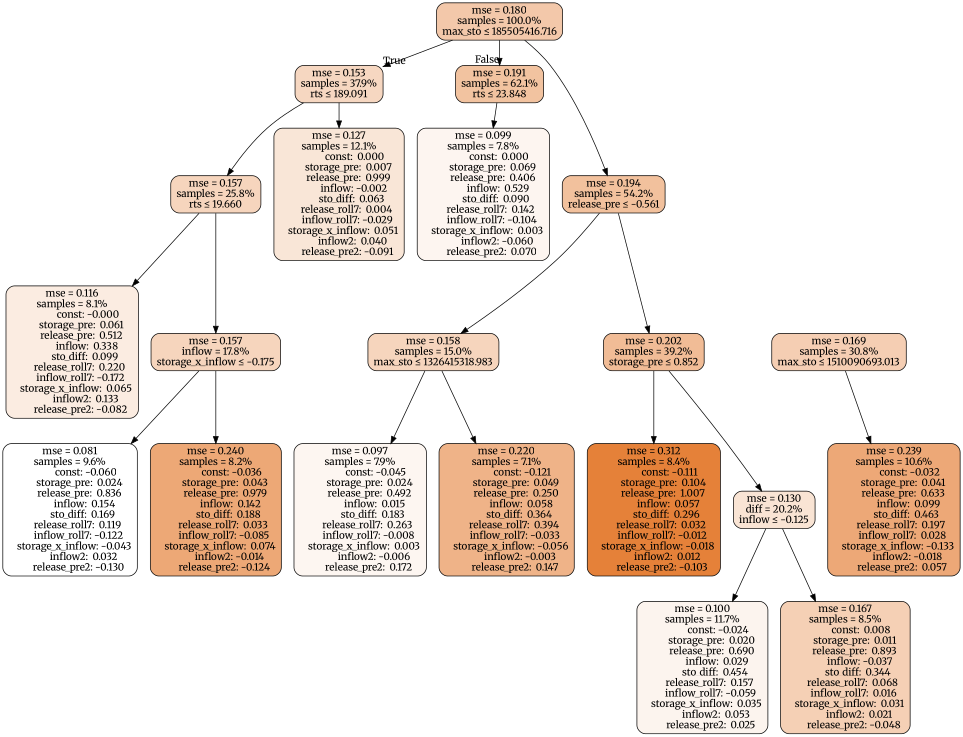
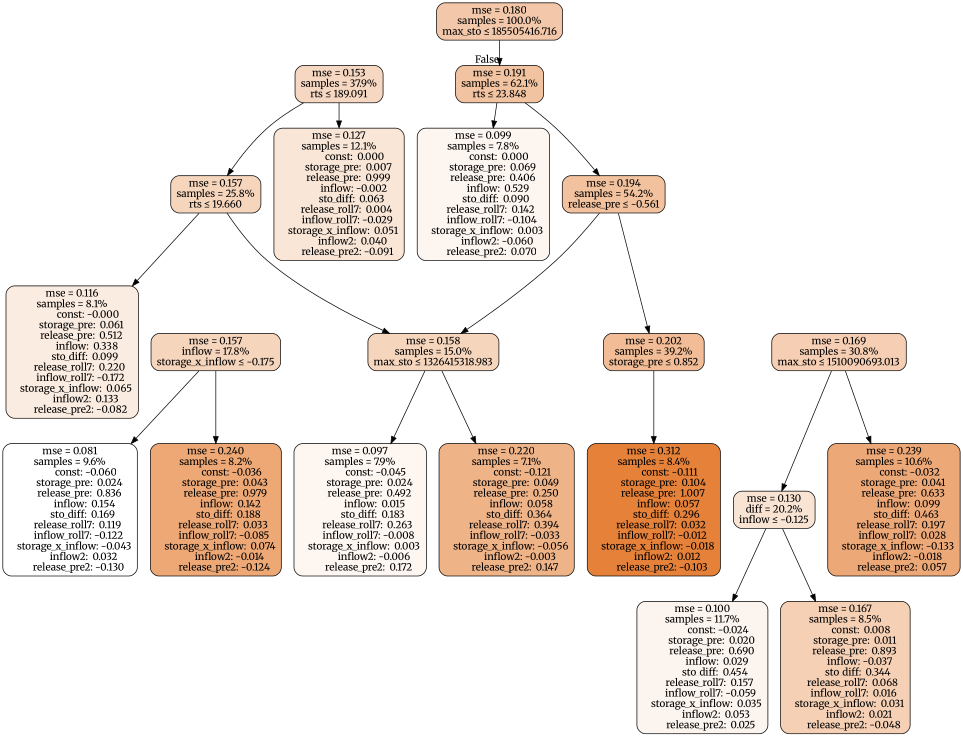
  digraph {
    fontname=Merriweather
    node [color=black fillcolor="#f6d5bd" fontname=Merriweather shape=rectangle style="filled, rounded"]
    edge [fontname=Merriweather]
    n1 [fillcolor="#f3c8aa" label="mse = 0.180\nsamples = 100.0%\nmax_sto &le; 185505416.716"]
    n2 [fillcolor="#f6d7c1" label="mse = 0.153\nsamples = 37.9%\nrts &le; 189.091"]
    n3 [fillcolor="#f2c3a0" label="mse = 0.191\nsamples = 62.1%\nrts &le; 23.848"]
    n4 [label="mse = 0.157\nsamples = 25.8%\nrts &le; 19.660"]
    n5 [fillcolor="#f9e6d7" label="mse = 0.127\nsamples = 12.1%\n               const:  0.000\n         storage_pre:  0.007\n         release_pre:  0.999\n              inflow: -0.002\n            sto_diff:  0.063\n       release_roll7:  0.004\n        inflow_roll7: -0.029\n    storage_x_inflow:  0.051\n             inflow2:  0.040\n        release_pre2: -0.091"]
    n6 [fillcolor="#fdf5f0" label="mse = 0.099\nsamples = 7.8%\n               const:  0.000\n         storage_pre:  0.069\n         release_pre:  0.406\n              inflow:  0.529\n            sto_diff:  0.090\n       release_roll7:  0.142\n        inflow_roll7: -0.104\n    storage_x_inflow:  0.003\n             inflow2: -0.060\n        release_pre2:  0.070"]
    n7 [fillcolor="#f2c19d" label="mse = 0.194\nsamples = 54.2%\nrelease_pre &le; -0.561"]
    n8 [fillcolor="#fbece1" label="mse = 0.116\nsamples = 8.1%\n               const: -0.000\n         storage_pre:  0.061\n         release_pre:  0.512\n              inflow:  0.338\n            sto_diff:  0.099\n       release_roll7:  0.220\n        inflow_roll7: -0.172\n    storage_x_inflow:  0.065\n             inflow2:  0.133\n        release_pre2: -0.082"]
    n9 [label="mse = 0.157\ninflow = 17.8%\nstorage_x_inflow &le; -0.175"]
    n10 [fillcolor="#ffffff" label="mse = 0.081\nsamples = 9.6%\n               const: -0.060\n         storage_pre:  0.024\n         release_pre:  0.836\n              inflow:  0.154\n            sto_diff:  0.169\n       release_roll7:  0.119\n        inflow_roll7: -0.122\n    storage_x_inflow: -0.043\n             inflow2:  0.032\n        release_pre2: -0.130"]
    n11 [fillcolor="#eda876" label="mse = 0.240\nsamples = 8.2%\n               const: -0.036\n         storage_pre:  0.043\n         release_pre:  0.979\n              inflow:  0.142\n            sto_diff:  0.188\n       release_roll7:  0.033\n        inflow_roll7: -0.085\n    storage_x_inflow:  0.074\n             inflow2: -0.014\n        release_pre2: -0.124"]
    n12 [label="mse = 0.158\nsamples = 15.0%\nmax_sto &le; 1326415318.983"]
    n13 [fillcolor="#f1bc96" label="mse = 0.202\nsamples = 39.2%\nstorage_pre &le; 0.852"]
    n14 [fillcolor="#fdf6f1" label="mse = 0.097\nsamples = 7.9%\n               const: -0.045\n         storage_pre:  0.024\n         release_pre:  0.492\n              inflow:  0.015\n            sto_diff:  0.183\n       release_roll7:  0.263\n        inflow_roll7: -0.008\n    storage_x_inflow:  0.003\n             inflow2: -0.006\n        release_pre2:  0.172"]
    n15 [fillcolor="#efb388" label="mse = 0.220\nsamples = 7.1%\n               const: -0.121\n         storage_pre:  0.049\n         release_pre:  0.250\n              inflow:  0.058\n            sto_diff:  0.364\n       release_roll7:  0.394\n        inflow_roll7: -0.033\n    storage_x_inflow: -0.056\n             inflow2: -0.003\n        release_pre2:  0.147"]
    n16 [fillcolor="#e58139" label="mse = 0.312\nsamples = 8.4%\n               const: -0.111\n         storage_pre:  0.104\n         release_pre:  1.007\n              inflow:  0.057\n            sto_diff:  0.296\n       release_roll7:  0.032\n        inflow_roll7: -0.012\n    storage_x_inflow: -0.018\n             inflow2:  0.012\n        release_pre2: -0.103"]
    n17 [fillcolor="#f5ceb3" label="mse = 0.169\nsamples = 30.8%\nmax_sto &le; 1510090693.013"]
    n18 [fillcolor="#f9e4d4" label="mse = 0.130\ndiff = 20.2%\ninflow &le; -0.125"]
    n19 [fillcolor="#eda877" label="mse = 0.239\nsamples = 10.6%\n               const: -0.032\n         storage_pre:  0.041\n         release_pre:  0.633\n              inflow:  0.099\n            sto_diff:  0.463\n       release_roll7:  0.197\n        inflow_roll7:  0.028\n    storage_x_inflow: -0.133\n             inflow2: -0.018\n        release_pre2:  0.057"]
    n20 [fillcolor="#fcf4ee" label="mse = 0.100\nsamples = 11.7%\n               const: -0.024\n         storage_pre:  0.020\n         release_pre:  0.690\n              inflow:  0.029\n            sto_diff:  0.454\n       release_roll7:  0.157\n        inflow_roll7: -0.059\n    storage_x_inflow:  0.035\n             inflow2:  0.053\n        release_pre2:  0.025"]
    n21 [fillcolor="#f5d0b5" label="mse = 0.167\nsamples = 8.5%\n               const:  0.008\n         storage_pre:  0.011\n         release_pre:  0.893\n              inflow: -0.037\n            sto_diff:  0.344\n       release_roll7:  0.068\n        inflow_roll7:  0.016\n    storage_x_inflow:  0.031\n             inflow2:  0.021\n        release_pre2: -0.048"]
-   n1 -> n2 [headlabel=True labelangle=45 labeldistance=2.5]
    n1 -> n3 [headlabel=False labelangle=-45 labeldistance=2.5]
    n2 -> n4
    n2 -> n5
    n3 -> n6
-   n1 -> n7
+   n3 -> n7
    n4 -> n8
-   n4 -> n9
+   n4 -> n12
    n7 -> n12
    n7 -> n13
    n9 -> n10
    n9 -> n11
    n12 -> n14
    n12 -> n15
    n13 -> n16
-   n13 -> n18
+   n17 -> n18
    n17 -> n19
    n18 -> n20
    n18 -> n21
  }
